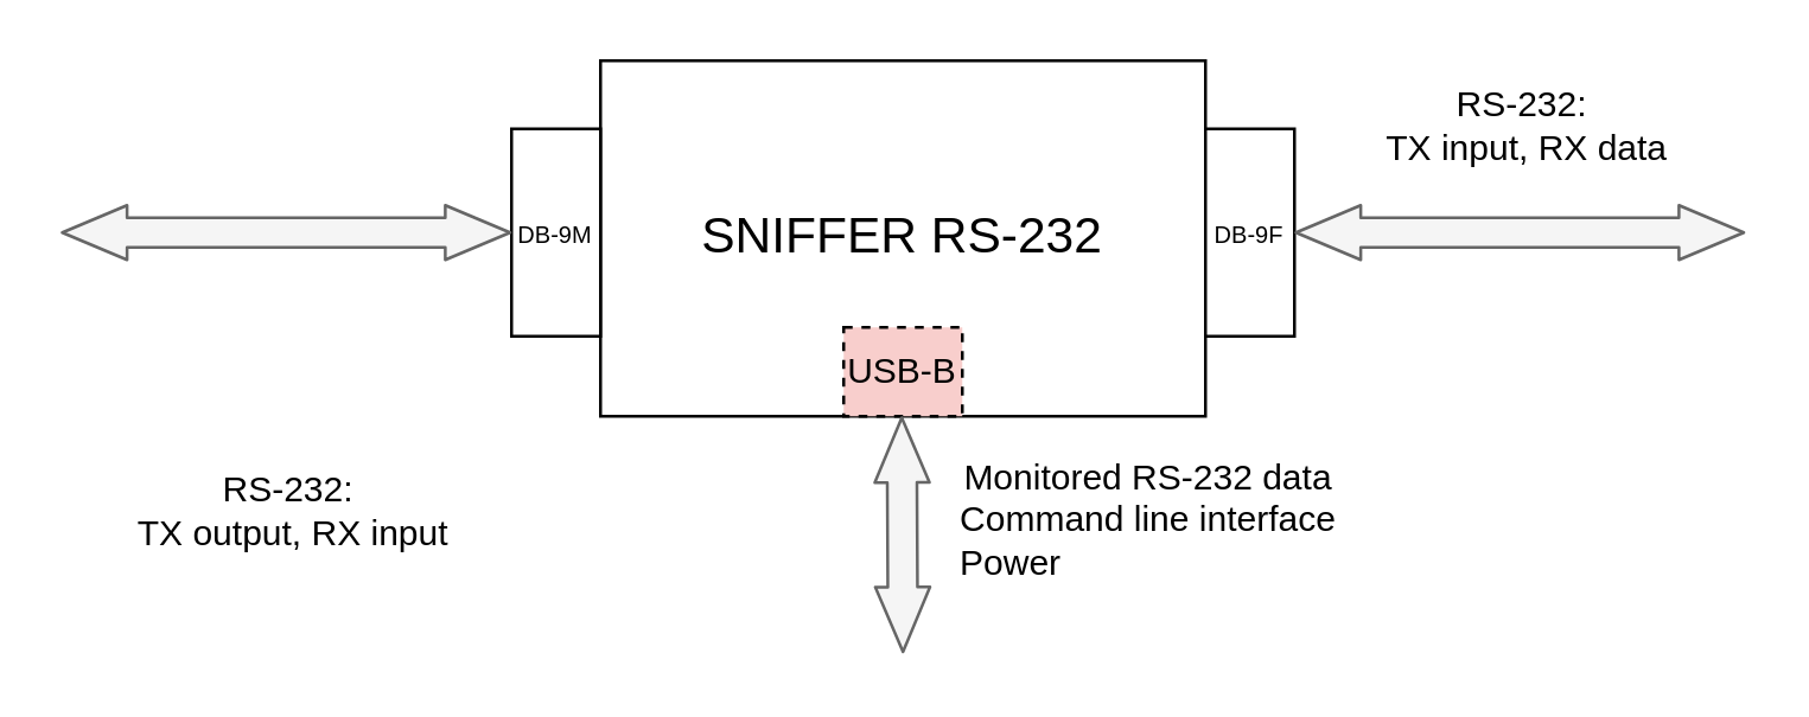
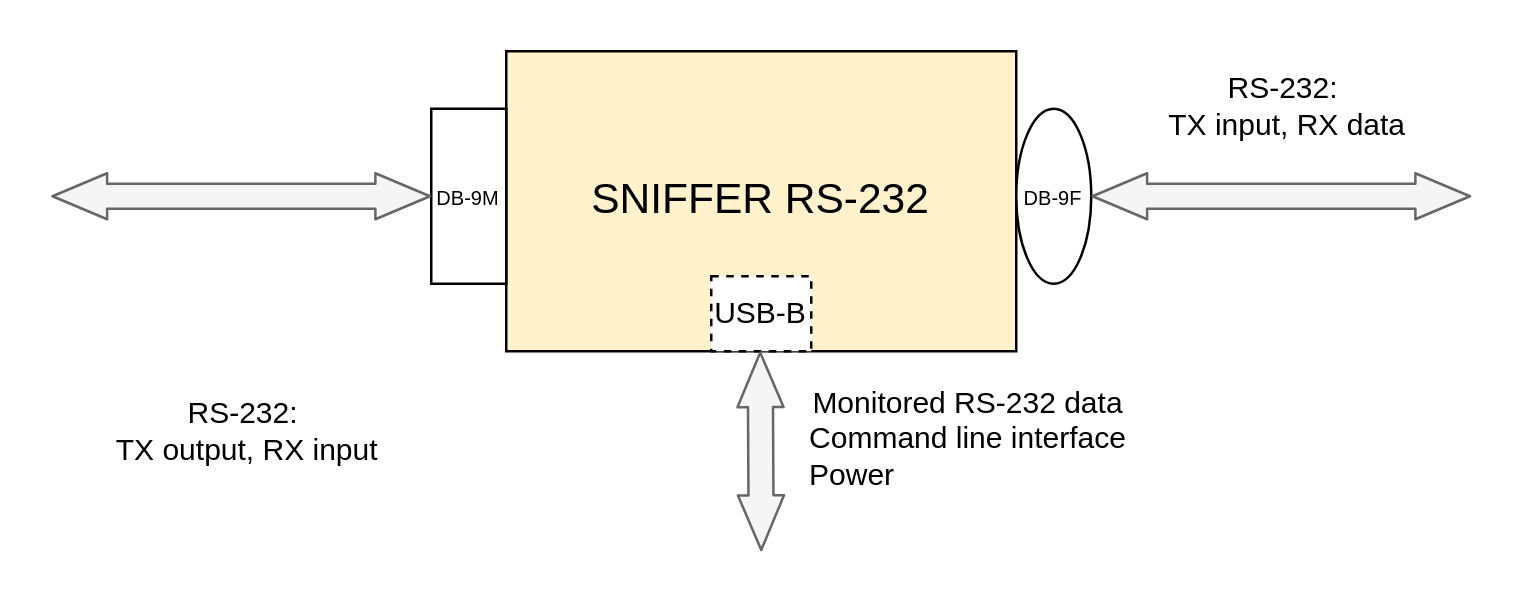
  <mxCell id="0" />
  <mxCell id="1" parent="0" />
- <mxCell id="2" value="&lt;font style=&quot;font-size: 17px&quot;&gt;SNIFFER RS-232&lt;/font&gt;" style="rounded=0;whiteSpace=wrap;html=1;sketch=0;" parent="1" vertex="1"><mxGeometry x="202" y="20" width="204" height="120" as="geometry" /></mxCell>
- <mxCell id="3" value="&lt;font style=&quot;font-size: 8px&quot;&gt;DB-9F&lt;/font&gt;" style="rounded=0;whiteSpace=wrap;html=1;direction=south;glass=0;shadow=0;sketch=0;" parent="1" vertex="1"><mxGeometry x="406" y="43" width="30" height="70" as="geometry" /></mxCell>
- <mxCell id="4" value="USB-B" style="rounded=0;whiteSpace=wrap;html=1;shadow=0;glass=0;sketch=0;dashed=1;fillColor=#f8cecc;" parent="1" vertex="1"><mxGeometry x="284" y="110" width="40" height="30" as="geometry" /></mxCell>
+ <mxCell id="2" value="&lt;font style=&quot;font-size: 17px&quot;&gt;SNIFFER RS-232&lt;/font&gt;" style="rounded=0;whiteSpace=wrap;html=1;sketch=0;fillColor=#fff2cc;" parent="1" vertex="1"><mxGeometry x="202" y="20" width="204" height="120" as="geometry" /></mxCell>
+ <mxCell id="3" value="&lt;font style=&quot;font-size: 8px&quot;&gt;DB-9F&lt;/font&gt;" style="ellipse;whiteSpace=wrap;html=1;direction=south;glass=0;shadow=0;sketch=0;" parent="1" vertex="1"><mxGeometry x="406" y="43" width="30" height="70" as="geometry" /></mxCell>
+ <mxCell id="4" value="USB-B" style="rounded=0;whiteSpace=wrap;html=1;shadow=0;glass=0;sketch=0;dashed=1;" parent="1" vertex="1"><mxGeometry x="284" y="110" width="40" height="30" as="geometry" /></mxCell>
  <mxCell id="5" value="&lt;font style=&quot;font-size: 8px&quot;&gt;DB-9M&lt;/font&gt;" style="rounded=0;whiteSpace=wrap;html=1;direction=south;glass=0;shadow=0;sketch=0;" parent="1" vertex="1"><mxGeometry x="172" y="43" width="30" height="70" as="geometry" /></mxCell>
  <mxCell id="6" value="" style="shape=flexArrow;endArrow=block;startArrow=classic;html=1;fillColor=#f5f5f5;strokeColor=#666666;endWidth=7.429;endSize=6.949;startWidth=7.429;startSize=6.949;exitX=0.5;exitY=0;exitDx=0;exitDy=0;endFill=0;" parent="1" source="3" edge="1"><mxGeometry width="50" height="50" relative="1" as="geometry"><mxPoint x="442" y="77.58" as="sourcePoint" /><mxPoint x="588" y="78" as="targetPoint" /></mxGeometry></mxCell>
  <mxCell id="7" value="RS-232:&lt;br&gt;&amp;nbsp;TX input, RX data" style="text;html=1;strokeColor=none;fillColor=none;align=center;verticalAlign=middle;whiteSpace=wrap;rounded=0;shadow=0;glass=0;sketch=0;" parent="1" vertex="1"><mxGeometry x="438" y="20" width="150" height="43" as="geometry" /></mxCell>
  <mxCell id="8" value="" style="shape=flexArrow;endArrow=block;startArrow=classic;html=1;fillColor=#f5f5f5;strokeColor=#666666;endWidth=7.429;endSize=6.949;startWidth=7.429;startSize=6.949;exitX=0.5;exitY=0;exitDx=0;exitDy=0;endFill=0;" edge="1" parent="1"><mxGeometry width="50" height="50" relative="1" as="geometry"><mxPoint x="20" y="78" as="sourcePoint" /><mxPoint x="172" y="78" as="targetPoint" /></mxGeometry></mxCell>
  <mxCell id="9" value="RS-232:&lt;br&gt;&amp;nbsp;TX output, RX input" style="text;html=1;strokeColor=none;fillColor=none;align=center;verticalAlign=middle;whiteSpace=wrap;rounded=0;shadow=0;glass=0;sketch=0;" vertex="1" parent="1"><mxGeometry x="22" y="150" width="150" height="43" as="geometry" /></mxCell>
  <mxCell id="10" value="" style="shape=flexArrow;endArrow=block;startArrow=classic;html=1;fillColor=#f5f5f5;strokeColor=#666666;endWidth=7.429;endSize=6.949;startWidth=7.429;startSize=6.949;exitX=0.5;exitY=0;exitDx=0;exitDy=0;endFill=0;" edge="1" parent="1"><mxGeometry width="50" height="50" relative="1" as="geometry"><mxPoint x="303.58" y="140" as="sourcePoint" /><mxPoint x="304" y="220" as="targetPoint" /></mxGeometry></mxCell>
  <mxCell id="11" value="Monitored RS-232 data&lt;br&gt;&lt;div style=&quot;text-align: left&quot;&gt;Command line interface&lt;/div&gt;&lt;div style=&quot;text-align: left&quot;&gt;&lt;span&gt;Power&lt;/span&gt;&lt;/div&gt;" style="text;html=1;strokeColor=none;fillColor=none;align=center;verticalAlign=middle;whiteSpace=wrap;rounded=0;shadow=0;glass=0;sketch=0;" vertex="1" parent="1"><mxGeometry x="302" y="150" width="170" height="50" as="geometry" /></mxCell>
